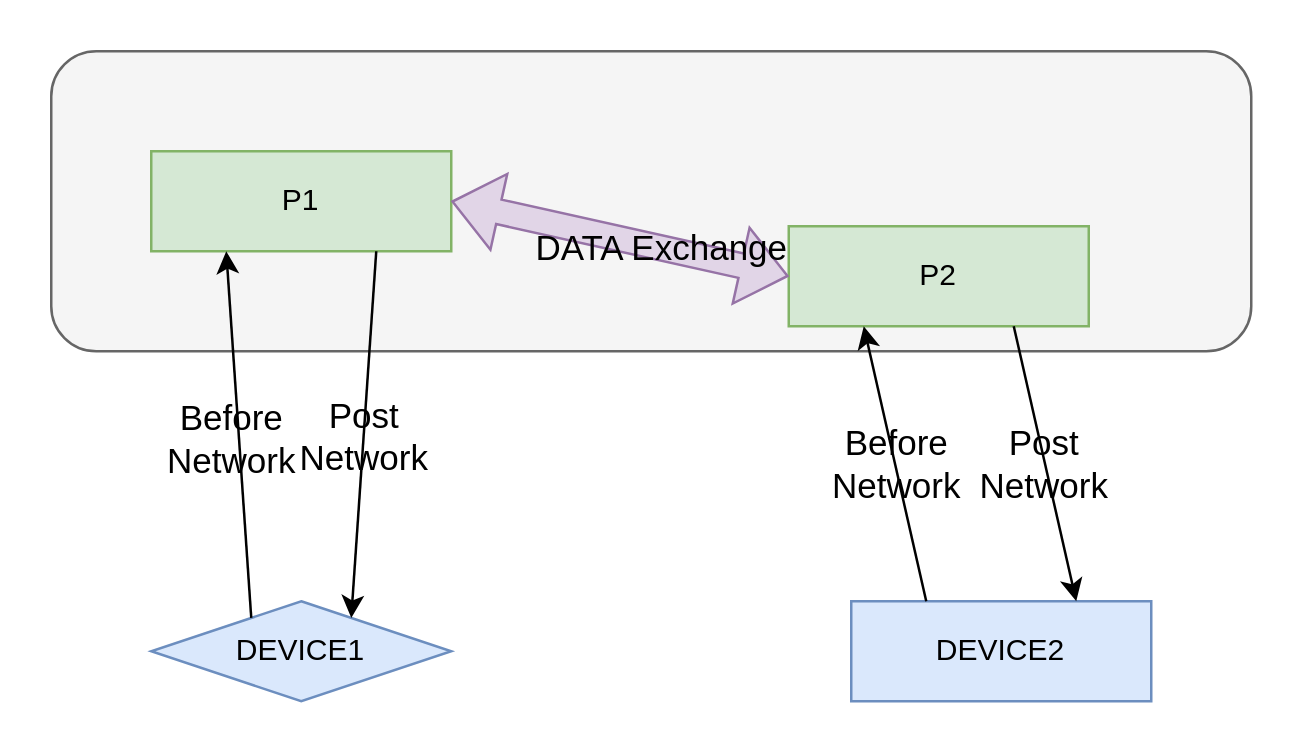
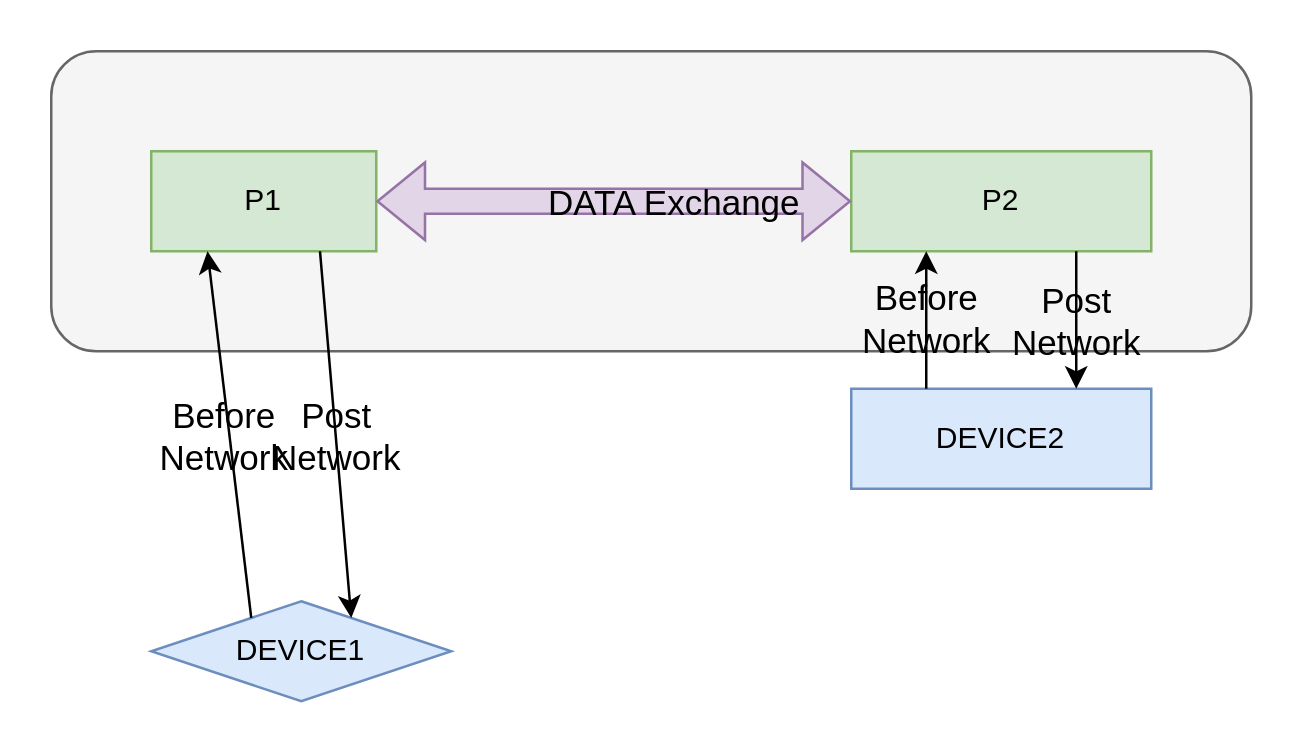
  <mxCell id="0" />
  <mxCell id="1" parent="0" />
  <mxCell id="2" value="" style="rounded=1;whiteSpace=wrap;html=1;fillColor=#f5f5f5;fontColor=#333333;strokeColor=#666666;" vertex="1" parent="1"><mxGeometry x="20" y="20" width="480" height="120" as="geometry" /></mxCell>
  <mxCell id="3" value="DEVICE1" style="rhombus;whiteSpace=wrap;html=1;fillColor=#dae8fc;strokeColor=#6c8ebf;" vertex="1" parent="1"><mxGeometry x="60" y="240" width="120" height="40" as="geometry" /></mxCell>
- <mxCell id="4" value="DEVICE2" style="rounded=0;whiteSpace=wrap;html=1;fillColor=#dae8fc;strokeColor=#6c8ebf;" vertex="1" parent="1"><mxGeometry x="340" y="240" width="120" height="40" as="geometry" /></mxCell>
- <mxCell id="5" value="P2" style="rounded=0;whiteSpace=wrap;html=1;fillColor=#d5e8d4;strokeColor=#82b366;" vertex="1" parent="1"><mxGeometry x="315" y="90" width="120" height="40" as="geometry" /></mxCell>
- <mxCell id="6" value="P1" style="rounded=0;whiteSpace=wrap;html=1;fillColor=#d5e8d4;strokeColor=#82b366;" vertex="1" parent="1"><mxGeometry x="60" y="60" width="120" height="40" as="geometry" /></mxCell>
+ <mxCell id="4" value="DEVICE2" style="rounded=0;whiteSpace=wrap;html=1;fillColor=#dae8fc;strokeColor=#6c8ebf;" vertex="1" parent="1"><mxGeometry x="340" y="155" width="120" height="40" as="geometry" /></mxCell>
+ <mxCell id="5" value="P2" style="rounded=0;whiteSpace=wrap;html=1;fillColor=#d5e8d4;strokeColor=#82b366;" vertex="1" parent="1"><mxGeometry x="340" y="60" width="120" height="40" as="geometry" /></mxCell>
+ <mxCell id="6" value="P1" style="rounded=0;whiteSpace=wrap;html=1;fillColor=#d5e8d4;strokeColor=#82b366;" vertex="1" parent="1"><mxGeometry x="60" y="60" width="90" height="40" as="geometry" /></mxCell>
  <mxCell id="7" value="" style="endArrow=classic;html=1;rounded=0;entryX=0.25;entryY=1;entryDx=0;entryDy=0;exitX=0.25;exitY=0;exitDx=0;exitDy=0;" edge="1" parent="1" source="3" target="6"><mxGeometry width="50" height="50" relative="1" as="geometry"><mxPoint x="300" y="180" as="sourcePoint" /><mxPoint x="350" y="130" as="targetPoint" /></mxGeometry></mxCell>
  <mxCell id="8" value="Before&lt;br&gt;Network" style="edgeLabel;html=1;align=center;verticalAlign=middle;resizable=0;points=[];fontSize=14;fontColor=default;labelBackgroundColor=none;" vertex="1" connectable="0" parent="7"><mxGeometry x="0.013" y="3" relative="1" as="geometry"><mxPoint y="1" as="offset" /></mxGeometry></mxCell>
  <mxCell id="9" value="&lt;span style=&quot;font-size: 14px;&quot;&gt;Post&lt;/span&gt;&lt;br style=&quot;border-color: var(--border-color); font-size: 14px;&quot;&gt;&lt;span style=&quot;border-color: var(--border-color); font-size: 14px;&quot;&gt;Network&lt;/span&gt;" style="endArrow=classic;html=1;rounded=0;entryX=0.75;entryY=0;entryDx=0;entryDy=0;exitX=0.75;exitY=1;exitDx=0;exitDy=0;labelBackgroundColor=none;" edge="1" parent="1" source="6" target="3"><mxGeometry width="50" height="50" relative="1" as="geometry"><mxPoint x="100" y="190" as="sourcePoint" /><mxPoint x="100" y="110" as="targetPoint" /></mxGeometry></mxCell>
  <mxCell id="10" value="&lt;span style=&quot;font-size: 14px;&quot;&gt;Post&lt;/span&gt;&lt;br style=&quot;border-color: var(--border-color); font-size: 14px;&quot;&gt;&lt;span style=&quot;font-size: 14px;&quot;&gt;Network&lt;/span&gt;" style="endArrow=classic;html=1;rounded=0;entryX=0.75;entryY=0;entryDx=0;entryDy=0;exitX=0.75;exitY=1;exitDx=0;exitDy=0;labelBackgroundColor=none;" edge="1" parent="1" source="5" target="4"><mxGeometry width="50" height="50" relative="1" as="geometry"><mxPoint x="440" y="100" as="sourcePoint" /><mxPoint x="440" y="180" as="targetPoint" /><mxPoint as="offset" /></mxGeometry></mxCell>
  <mxCell id="11" value="&lt;span style=&quot;font-size: 14px;&quot;&gt;Before&lt;/span&gt;&lt;br style=&quot;border-color: var(--border-color); font-size: 14px;&quot;&gt;&lt;span style=&quot;font-size: 14px;&quot;&gt;Network&lt;/span&gt;" style="endArrow=classic;html=1;rounded=0;entryX=0.25;entryY=1;entryDx=0;entryDy=0;exitX=0.25;exitY=0;exitDx=0;exitDy=0;labelBackgroundColor=none;" edge="1" parent="1" source="4" target="5"><mxGeometry width="50" height="50" relative="1" as="geometry"><mxPoint x="360" y="180" as="sourcePoint" /><mxPoint x="360" y="100" as="targetPoint" /></mxGeometry></mxCell>
  <mxCell id="12" value="" style="shape=flexArrow;endArrow=classic;startArrow=classic;html=1;rounded=0;entryX=0;entryY=0.5;entryDx=0;entryDy=0;exitX=1;exitY=0.5;exitDx=0;exitDy=0;fillColor=#e1d5e7;strokeColor=#9673a6;" edge="1" parent="1" source="6" target="5"><mxGeometry width="100" height="100" relative="1" as="geometry"><mxPoint x="270" y="200" as="sourcePoint" /><mxPoint x="370" y="100" as="targetPoint" /></mxGeometry></mxCell>
  <mxCell id="13" value="&lt;font style=&quot;font-size: 14px;&quot;&gt;DATA Exchange&lt;/font&gt;" style="edgeLabel;html=1;align=center;verticalAlign=middle;resizable=0;points=[];fontColor=default;labelBackgroundColor=none;" vertex="1" connectable="0" parent="12"><mxGeometry x="0.237" relative="1" as="geometry"><mxPoint as="offset" /></mxGeometry></mxCell>
